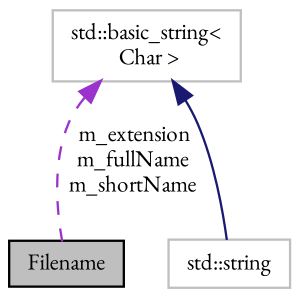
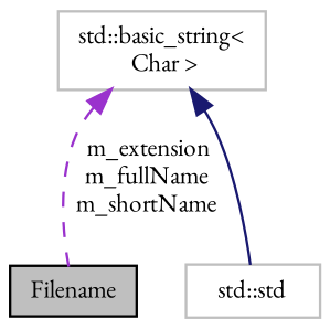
  digraph {
    fontname="EB Garamond"
    node [color=grey75 fillcolor=white fontname="EB Garamond" fontsize=10 shape=record style=filled]
    edge [dir=back fontname="EB Garamond" fontsize=10 labelfontname=Helvetica labelfontsize=10]
    n1 [color=black fillcolor=grey75 fontcolor=black height=0.2 label=Filename width=0.4]
-   n2 [height=0.2 label="std::string" width=0.4]
+   n2 [height=0.2 label="std::std" width=0.4]
    n3 [height=0.2 label="std::basic_string\<\l Char \>" width=0.4]
    n3 -> n1 [color=darkorchid3 label=" m_extension\nm_fullName\nm_shortName" style=dashed]
    n3 -> n2 [color=midnightblue style=solid]
  }
